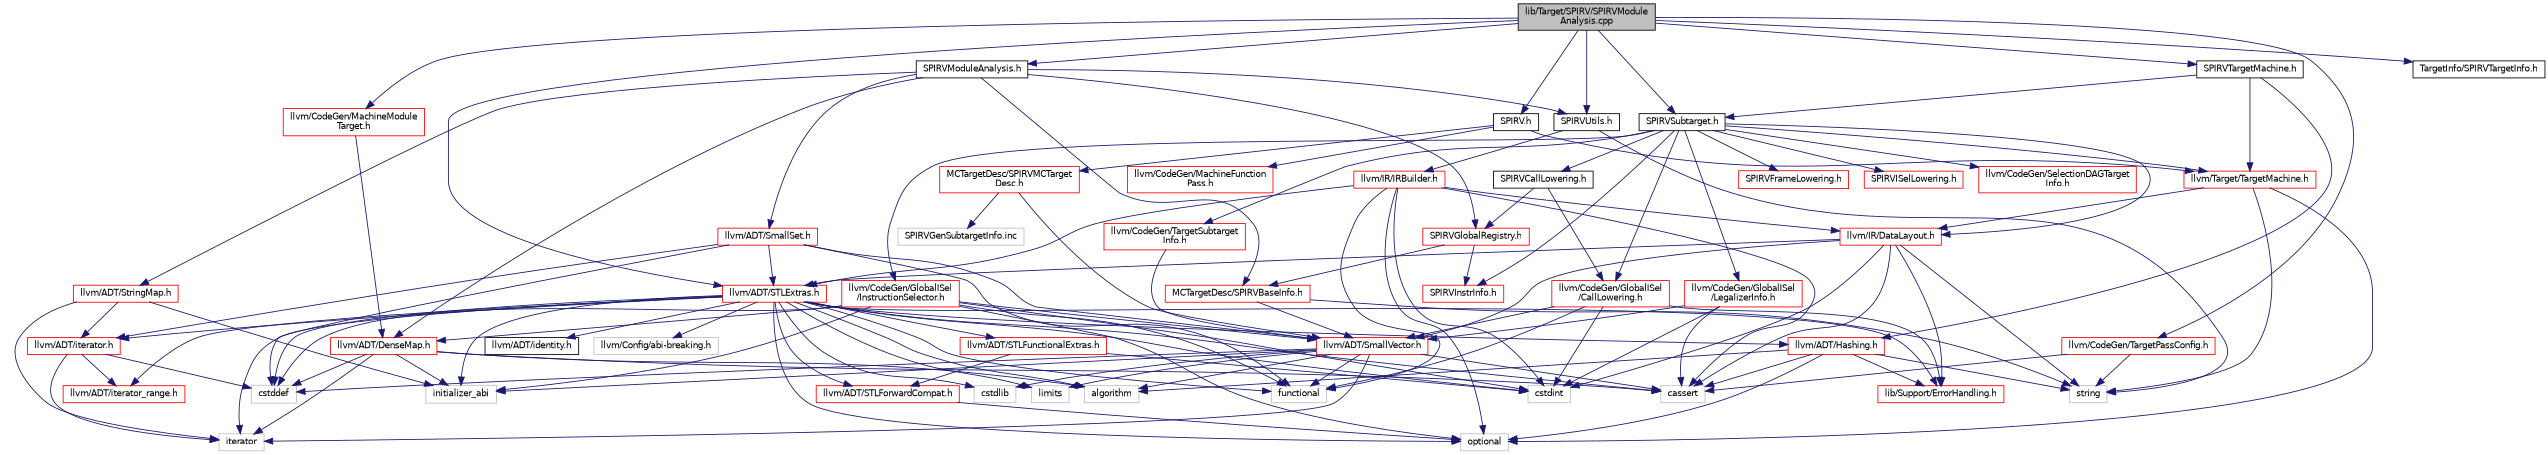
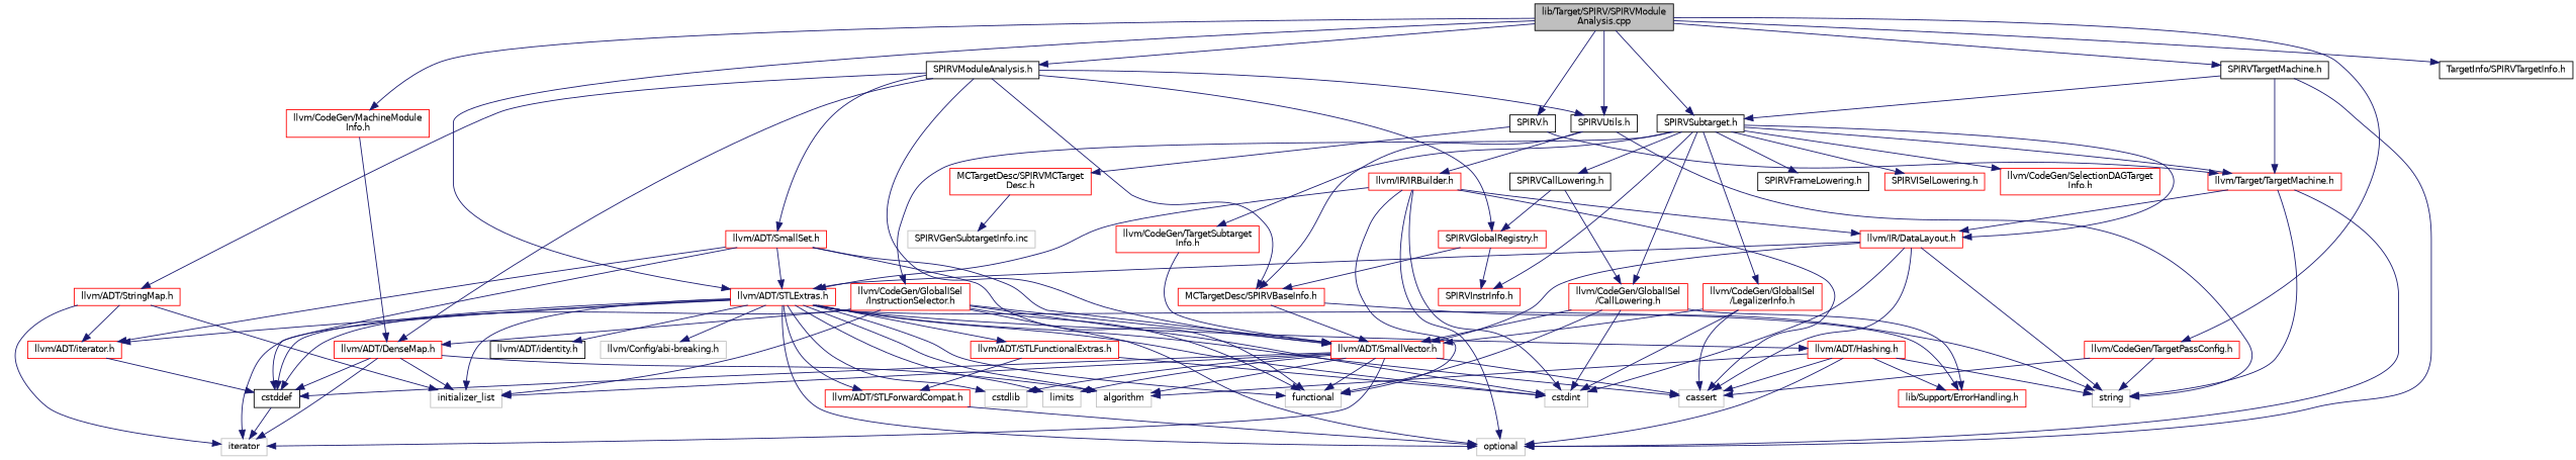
  digraph {
    fontname="DejaVu Sans"
    node [color=red fontname="DejaVu Sans" fontsize=10 shape=record]
    edge [color=midnightblue fontname="DejaVu Sans" fontsize=10 labelfontname=Helvetica labelfontsize=10 style=solid]
    n1 [color=black fillcolor=grey75 fontcolor=black height=0.2 label="lib/Target/SPIRV/SPIRVModule\lAnalysis.cpp" style=filled width=0.4]
    n2 [color=black height=0.2 label="SPIRVModuleAnalysis.h" width=0.4]
    n3 [color=black height=0.2 label="SPIRVUtils.h" width=0.4]
    n4 [height=0.2 label="llvm/ADT/STLExtras.h" width=0.4]
    n5 [color=black height=0.2 label="SPIRV.h" width=0.4]
    n6 [color=black height=0.2 label="SPIRVSubtarget.h" width=0.4]
    n7 [color=black height=0.2 label="SPIRVTargetMachine.h" width=0.4]
    n8 [color=black height=0.2 label="TargetInfo/SPIRVTargetInfo.h" width=0.4]
-   n9 [height=0.2 label="llvm/CodeGen/MachineModule\lTarget.h" width=0.4]
+   n9 [height=0.2 label="llvm/CodeGen/MachineModule\lInfo.h" width=0.4]
    n10 [height=0.2 label="llvm/CodeGen/TargetPassConfig.h" width=0.4]
    n11 [height=0.2 label="MCTargetDesc/SPIRVBaseInfo.h" width=0.4]
    n12 [height=0.2 label="llvm/ADT/SmallVector.h" width=0.4]
    n13 [height=0.2 label="SPIRVGlobalRegistry.h" width=0.4]
    n14 [height=0.2 label="llvm/ADT/DenseMap.h" width=0.4]
    n15 [height=0.2 label="llvm/ADT/SmallSet.h" width=0.4]
    n16 [height=0.2 label="llvm/ADT/StringMap.h" width=0.4]
    n17 [color=grey75 height=0.2 label=string width=0.4]
    n18 [height=0.2 label="llvm/IR/IRBuilder.h" width=0.4]
    n19 [color=grey75 height=0.2 label=algorithm width=0.4]
    n20 [color=grey75 height=0.2 label=cassert width=0.4]
-   n21 [color=grey75 height=0.2 label=cstddef width=0.4]
+   n21 [color=black height=0.2 label=cstddef width=0.4]
    n22 [color=grey75 height=0.2 label=cstdlib width=0.4]
    n23 [color=grey75 height=0.2 label=functional width=0.4]
-   n24 [color=grey75 height=0.2 label=initializer_abi width=0.4]
+   n24 [color=grey75 height=0.2 label=initializer_list width=0.4]
    n25 [color=grey75 height=0.2 label=iterator width=0.4]
    n26 [color=grey75 height=0.2 label=limits width=0.4]
    n27 [color=grey75 height=0.2 label=optional width=0.4]
    n28 [color=grey75 height=0.2 label=cstdint width=0.4]
    n29 [height=0.2 label="llvm/ADT/Hashing.h" width=0.4]
    n30 [height=0.2 label="lib/Support/ErrorHandling.h" width=0.4]
    n31 [height=0.2 label="llvm/ADT/STLForwardCompat.h" width=0.4]
    n32 [height=0.2 label="llvm/ADT/STLFunctionalExtras.h" width=0.4]
    n33 [color=black height=0.2 label="llvm/ADT/identity.h" width=0.4]
    n34 [height=0.2 label="llvm/ADT/iterator.h" width=0.4]
-   n35 [height=0.2 label="llvm/ADT/iterator_range.h" width=0.4]
    n36 [color=grey75 height=0.2 label="llvm/Config/abi-breaking.h" width=0.4]
    n37 [height=0.2 label="MCTargetDesc/SPIRVMCTarget\lDesc.h" width=0.4]
-   n38 [height=0.2 label="llvm/CodeGen/MachineFunction\lPass.h" width=0.4]
    n39 [height=0.2 label="llvm/Target/TargetMachine.h" width=0.4]
    n40 [height=0.2 label="SPIRVInstrInfo.h" width=0.4]
    n41 [height=0.2 label="llvm/IR/DataLayout.h" width=0.4]
    n42 [color=black height=0.2 label="SPIRVCallLowering.h" width=0.4]
    n43 [height=0.2 label="llvm/CodeGen/GlobalISel\l/CallLowering.h" width=0.4]
-   n44 [height=0.2 label="SPIRVFrameLowering.h" width=0.4]
+   n44 [color=black height=0.2 label="SPIRVFrameLowering.h" width=0.4]
    n45 [height=0.2 label="SPIRVISelLowering.h" width=0.4]
    n46 [height=0.2 label="llvm/CodeGen/GlobalISel\l/InstructionSelector.h" width=0.4]
    n47 [height=0.2 label="llvm/CodeGen/GlobalISel\l/LegalizerInfo.h" width=0.4]
    n48 [height=0.2 label="llvm/CodeGen/SelectionDAGTarget\lInfo.h" width=0.4]
    n49 [height=0.2 label="llvm/CodeGen/TargetSubtarget\lInfo.h" width=0.4]
    n50 [color=grey75 height=0.2 label="SPIRVGenSubtargetInfo.inc" width=0.4]
    n1 -> n2
    n1 -> n3
    n1 -> n4
    n1 -> n5
    n1 -> n6
    n1 -> n7
    n1 -> n8
    n1 -> n9
    n1 -> n10
    n2 -> n3
    n2 -> n11
-   n37 -> n12
+   n2 -> n12
    n2 -> n13
    n2 -> n14
    n2 -> n15
    n2 -> n16
+   n3 -> n11
    n3 -> n17
    n3 -> n18
    n4 -> n19
    n4 -> n20
    n4 -> n21
    n4 -> n22
    n4 -> n23
    n4 -> n24
    n4 -> n25
    n4 -> n26
    n4 -> n27
    n4 -> n28
    n4 -> n29
    n4 -> n30
    n4 -> n31
    n4 -> n32
    n4 -> n33
    n4 -> n34
-   n4 -> n35
    n4 -> n36
    n5 -> n37
-   n5 -> n38
    n5 -> n39
    n6 -> n39
    n6 -> n40
    n6 -> n41
    n6 -> n42
    n6 -> n43
    n6 -> n44
    n6 -> n45
    n6 -> n46
    n6 -> n47
    n6 -> n48
    n6 -> n49
    n7 -> n6
-   n7 -> n29
+   n7 -> n27
    n7 -> n39
    n9 -> n14
    n10 -> n17
    n10 -> n20
    n11 -> n12
    n11 -> n17
    n12 -> n19
    n12 -> n20
    n12 -> n21
    n12 -> n22
    n12 -> n23
    n12 -> n24
    n12 -> n25
    n12 -> n26
    n13 -> n11
    n13 -> n40
    n14 -> n19
-   n14 -> n20
    n14 -> n21
    n14 -> n24
    n14 -> n25
    n15 -> n4
    n15 -> n12
    n15 -> n21
    n15 -> n23
    n15 -> n34
    n16 -> n24
    n16 -> n25
    n16 -> n34
    n18 -> n4
    n18 -> n20
    n18 -> n23
    n18 -> n27
    n18 -> n28
    n18 -> n41
    n29 -> n17
    n29 -> n19
    n29 -> n20
    n29 -> n27
    n29 -> n30
    n31 -> n27
    n32 -> n28
    n32 -> n31
    n34 -> n21
-   n34 -> n25
-   n34 -> n35
+   n21 -> n25
    n37 -> n50
    n39 -> n17
    n39 -> n27
    n39 -> n41
    n41 -> n4
    n41 -> n12
    n41 -> n17
    n41 -> n20
    n41 -> n28
-   n41 -> n30
    n42 -> n13
    n42 -> n43
    n43 -> n12
    n43 -> n23
    n43 -> n28
    n43 -> n30
    n46 -> n12
    n46 -> n14
    n46 -> n21
    n46 -> n23
    n46 -> n24
    n46 -> n27
    n46 -> n28
    n47 -> n12
    n47 -> n20
    n47 -> n28
    n49 -> n12
  }
